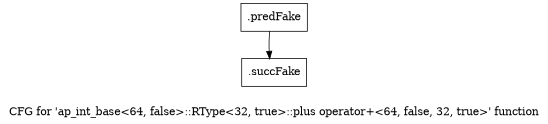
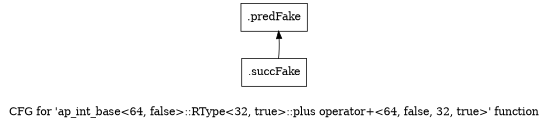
  digraph {
    label="CFG for 'ap_int_base\<64, false\>::RType\<32, true\>::plus operator+\<64, false, 32, true\>' function"
    node [shape=record]
    n1 [label="{.predFake}"]
    n2 [filename="/mnt/xilinx/Vitis_HLS/2021.2/include/ap_int_base.h" label="{.succFake}" linenumber=1540]
-   n1 -> n2 [execusionnum=1 filename="/mnt/xilinx/Vitis_HLS/2021.2/include/ap_int_base.h"]
+   n2 -> n1 [execusionnum=1 filename="/mnt/xilinx/Vitis_HLS/2021.2/include/ap_int_base.h"]
  }
